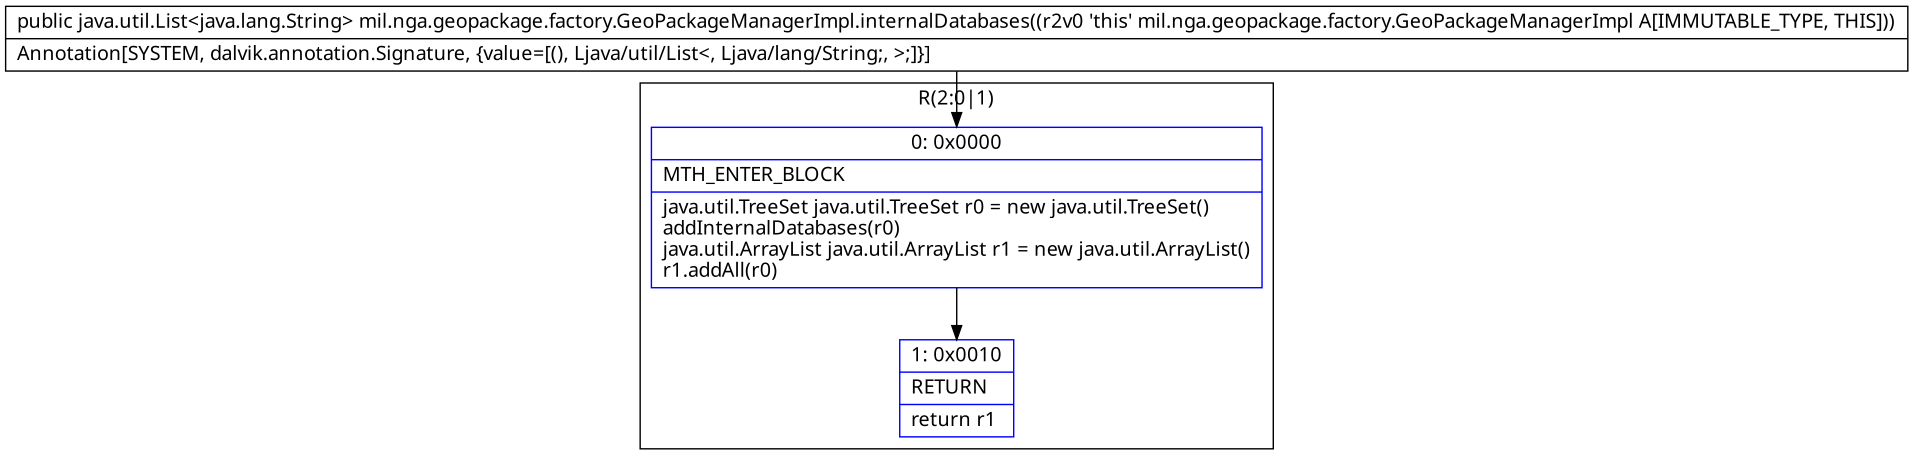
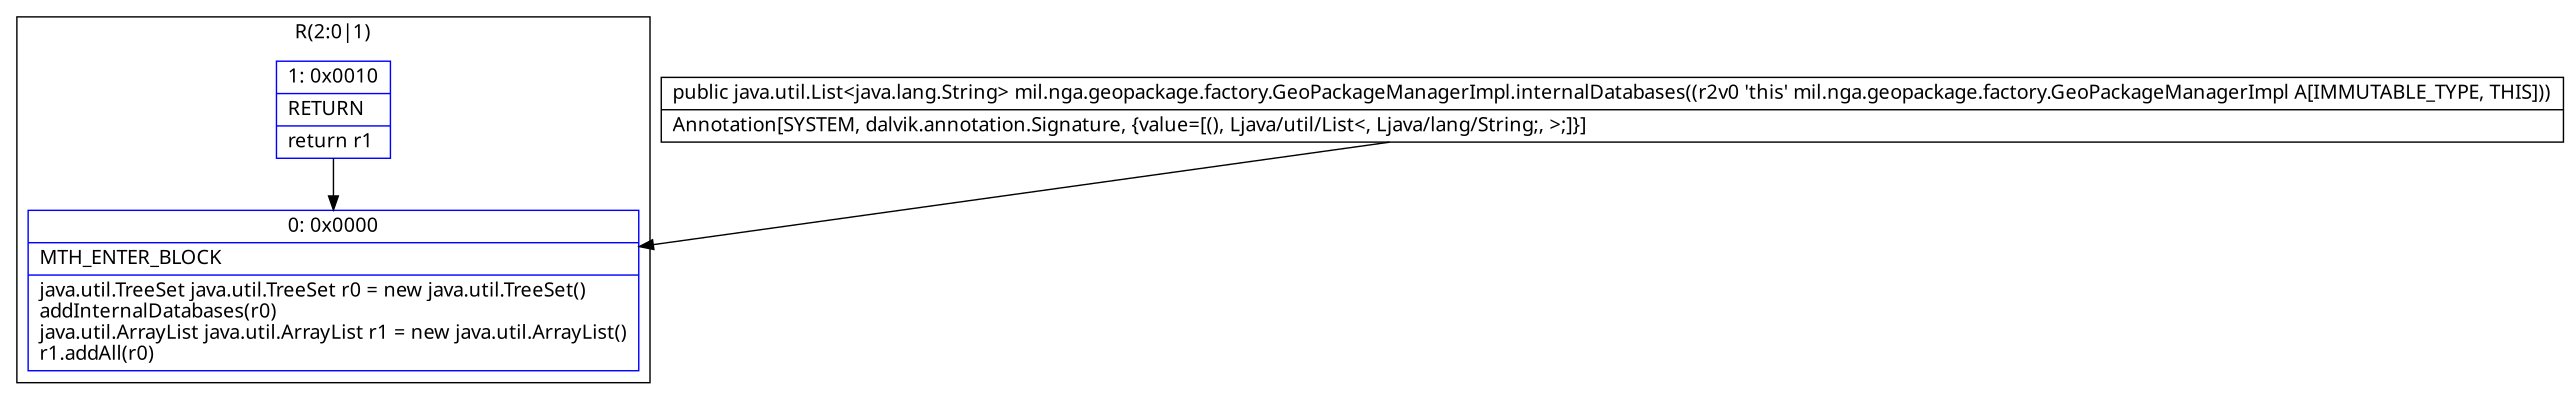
  digraph {
    fontname="Noto Sans"
    node [color=blue shape=record fontname="Noto Sans"]
    edge [fontname="Noto Sans"]
    n1 [label="{0\:\ 0x0000|MTH_ENTER_BLOCK\l|java.util.TreeSet java.util.TreeSet r0 = new java.util.TreeSet()\laddInternalDatabases(r0)\ljava.util.ArrayList java.util.ArrayList r1 = new java.util.ArrayList()\lr1.addAll(r0)\l}"]
    n2 [label="{1\:\ 0x0010|RETURN\l|return r1\l}"]
    n3 [label="{public java.util.List\<java.lang.String\> mil.nga.geopackage.factory.GeoPackageManagerImpl.internalDatabases((r2v0 'this' mil.nga.geopackage.factory.GeoPackageManagerImpl A[IMMUTABLE_TYPE, THIS]))  | Annotation[SYSTEM, dalvik.annotation.Signature, \{value=[(), Ljava\/util\/List\<, Ljava\/lang\/String;, \>;]\}]\l}" color=""]
    subgraph cluster_1 {
      label="R(2:0|1)"
      n1
      n2
    }
-   n1 -> n2
+   n2 -> n1
    n3 -> n1
  }
